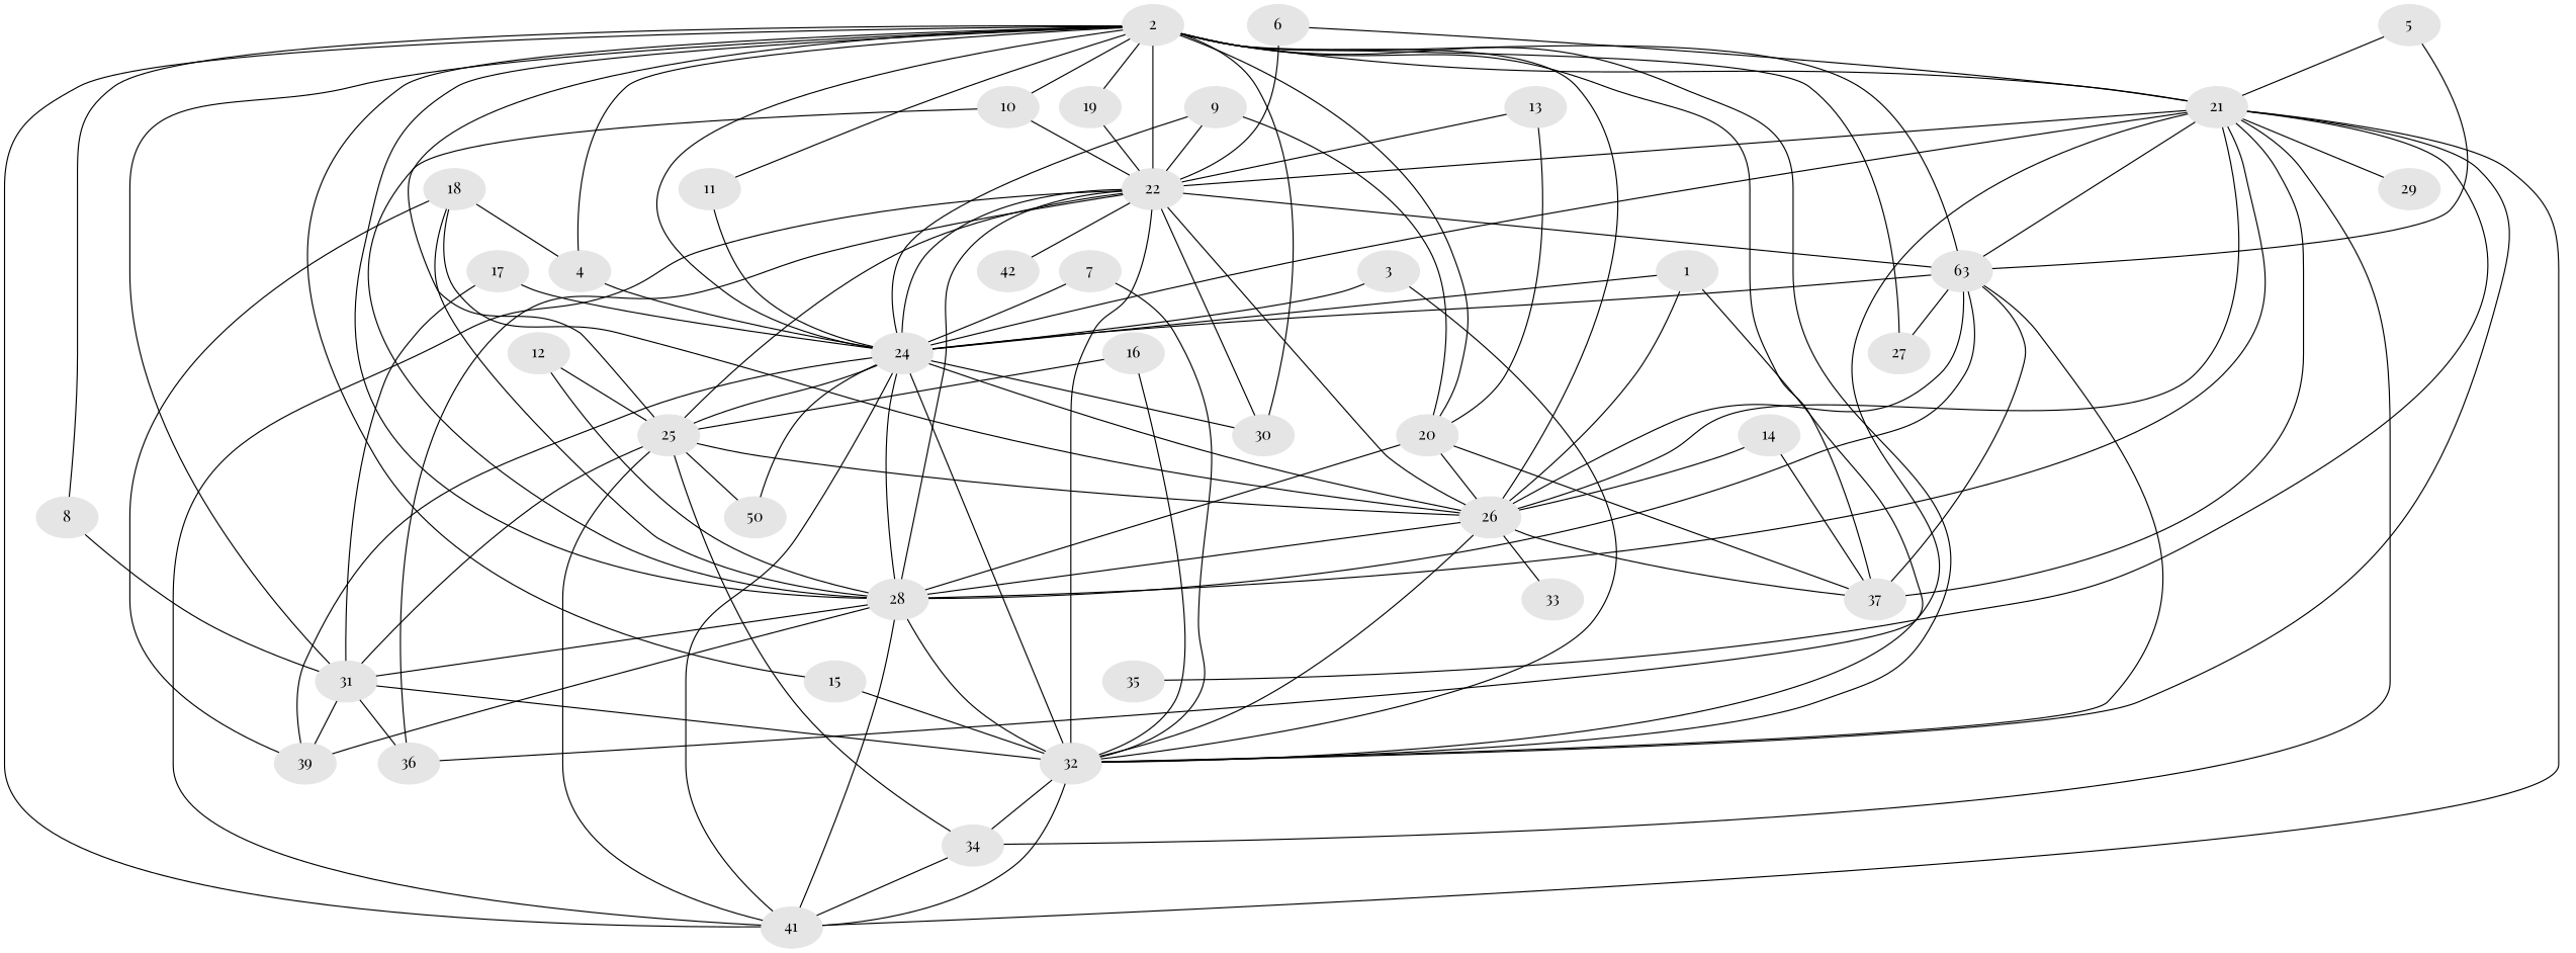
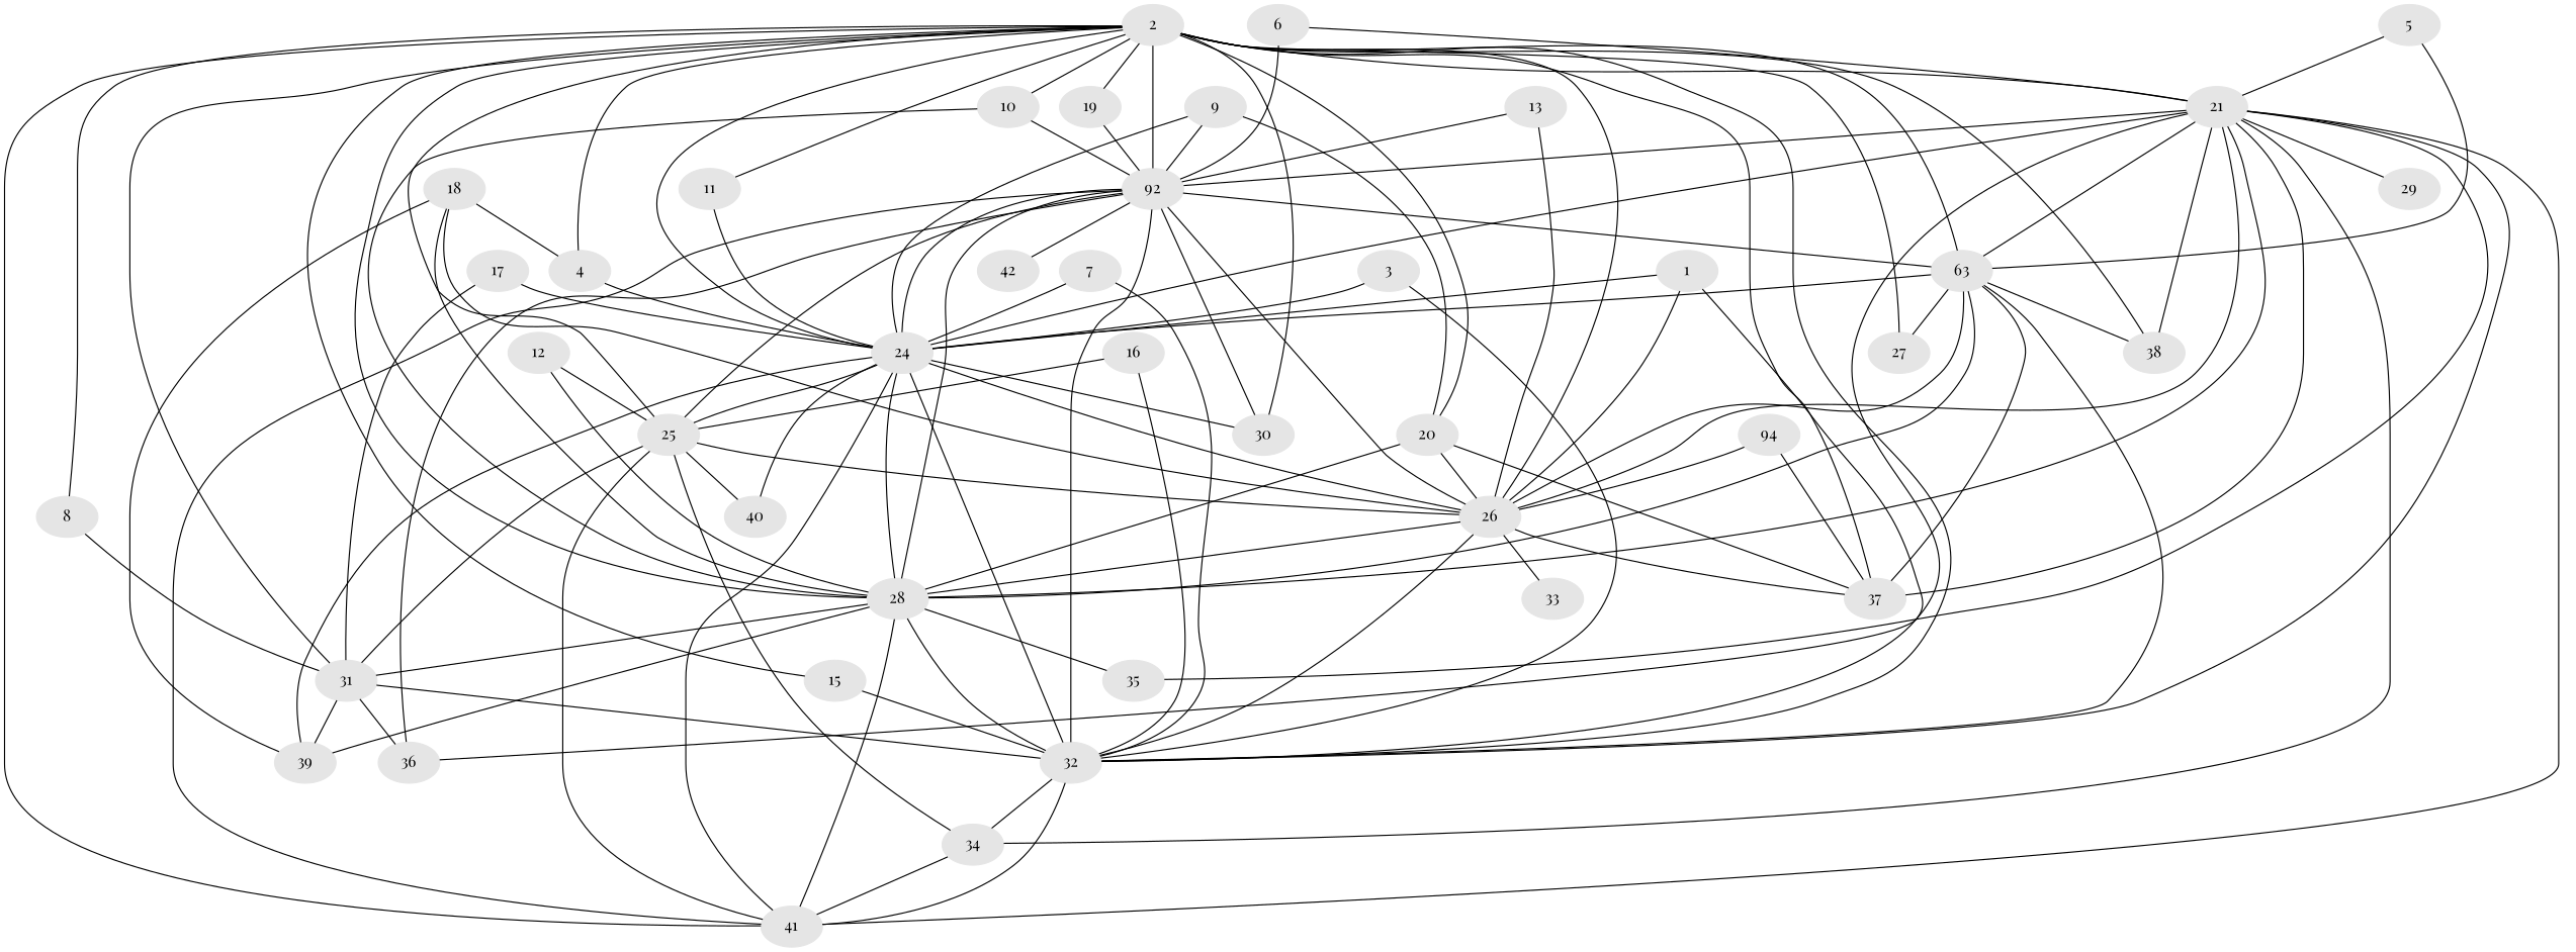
  graph {
    fontname="Playfair Display"
    node [color=gray90 fontname="Playfair Display" style=filled]
    edge [fontname="Playfair Display" weight=1.0]
    1
    24
    26
    32
    25
    28
    30
    41
    39
-   40 [label=50]
+   40
    37
    33
    34
    2
    4
    8
    10
    11
    15
    19
    20
    21
-   22
+   22 [label=92]
    n24 [label=63]
    27
    31
+   38
    29
    35
    36
    42
    3
    5
    6
    7
    9
    12
    13
-   14
+   14 [label=94]
    16
    17
    18
    1 -- 24
    1 -- 26
    1 -- 32
    24 -- 26
    24 -- 32
    24 -- 25
    24 -- 28
    24 -- 30
    24 -- 41
    24 -- 39
    24 -- 40
    26 -- 32
    26 -- 28
    26 -- 37
    26 -- 33 [weight=2.0]
    32 -- 41
    32 -- 34
    25 -- 26
    25 -- 41
    25 -- 40
    25 -- 34
    25 -- 31
    28 -- 32
    28 -- 41
    28 -- 39
    28 -- 31 [weight=2.0]
+   28 -- 35
    34 -- 41
    2 -- 24 [weight=2.0]
    2 -- 26 [weight=2.0]
    2 -- 32 [weight=2.0]
    2 -- 25
    2 -- 28 [weight=2.0]
    2 -- 30
    2 -- 41
    2 -- 37 [weight=2.0]
    2 -- 4
    2 -- 8
    2 -- 10
    2 -- 11
    2 -- 15
    2 -- 19
    2 -- 20
    2 -- 21 [weight=2.0]
    2 -- 22 [weight=4.0]
    2 -- n24 [weight=2.0]
    2 -- 27
    2 -- 31
+   2 -- 38
    4 -- 24
    8 -- 31
    10 -- 28
    10 -- 22
    11 -- 24
    15 -- 32
    19 -- 22
    20 -- 26
    20 -- 28
    20 -- 37
    21 -- 24
    21 -- 26
    21 -- 32
    21 -- 28 [weight=2.0]
    21 -- 41
    21 -- 37
    21 -- 34
    21 -- 22 [weight=2.0]
    21 -- n24
+   21 -- 38
    21 -- 29
    21 -- 35
    21 -- 36
    22 -- 24 [weight=2.0]
    22 -- 26 [weight=4.0]
    22 -- 32 [weight=3.0]
    22 -- 25
    22 -- 28 [weight=2.0]
    22 -- 30
    22 -- 41
    22 -- n24 [weight=2.0]
    22 -- 36
    22 -- 42
    n24 -- 24 [weight=2.0]
    n24 -- 26 [weight=3.0]
    n24 -- 32
    n24 -- 28
    n24 -- 37 [weight=2.0]
    n24 -- 27
+   n24 -- 38
    31 -- 32 [weight=2.0]
    31 -- 39
    31 -- 36
    3 -- 24
    3 -- 32
    5 -- 21
    5 -- n24
    6 -- 21
    6 -- 22 [weight=2.0]
    7 -- 24
    7 -- 32
    9 -- 24
    9 -- 20
    9 -- 22
    12 -- 25
    12 -- 28
-   13 -- 20
+   13 -- 26
    13 -- 22
    14 -- 26
    14 -- 37
    16 -- 32
    16 -- 25
    17 -- 24 [weight=2.0]
    17 -- 31
    18 -- 26
    18 -- 28
    18 -- 39
    18 -- 4 [weight=2.0]
  }
